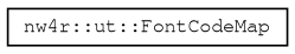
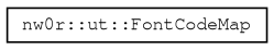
  digraph {
    rankdir=LR
-   n1 [color=black fillcolor=white fontname=FreeMono fontsize=10 height=0.2 label="nw4r::ut::FontCodeMap" shape=record style=filled width=0.4]
+   n1 [color=black fillcolor=white fontname=FreeMono fontsize=10 height=0.2 label="nw0r::ut::FontCodeMap" shape=record style=filled width=0.4]
  }
